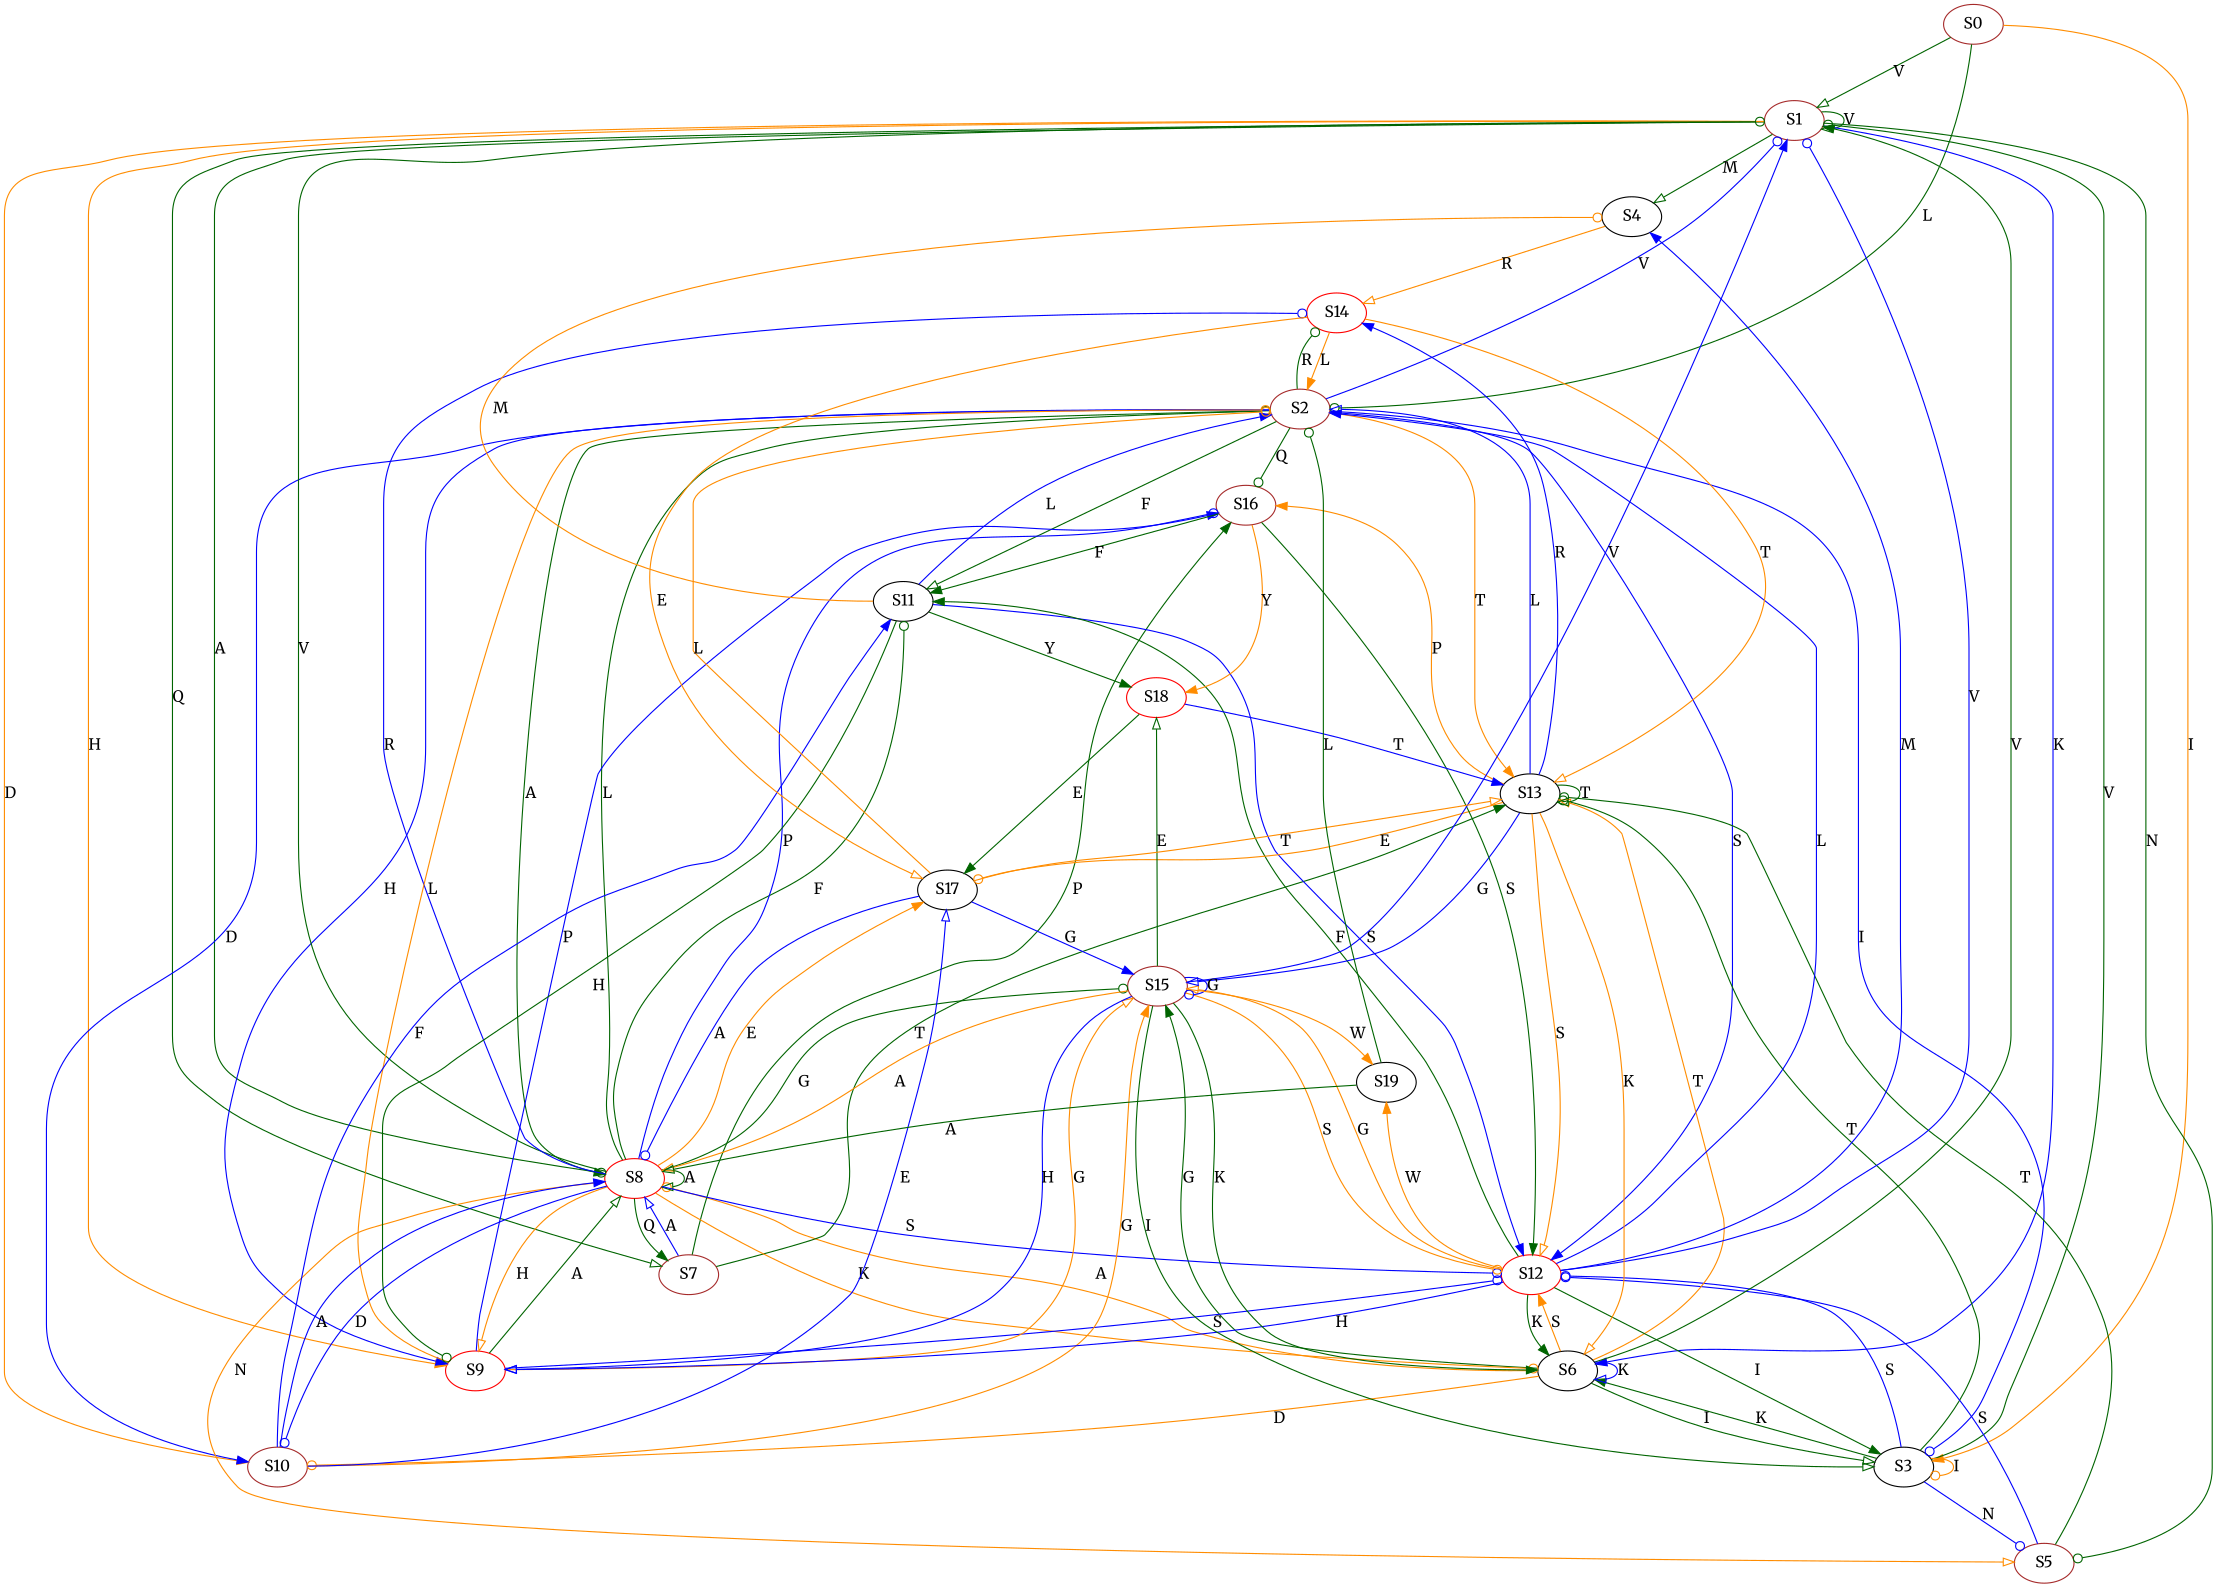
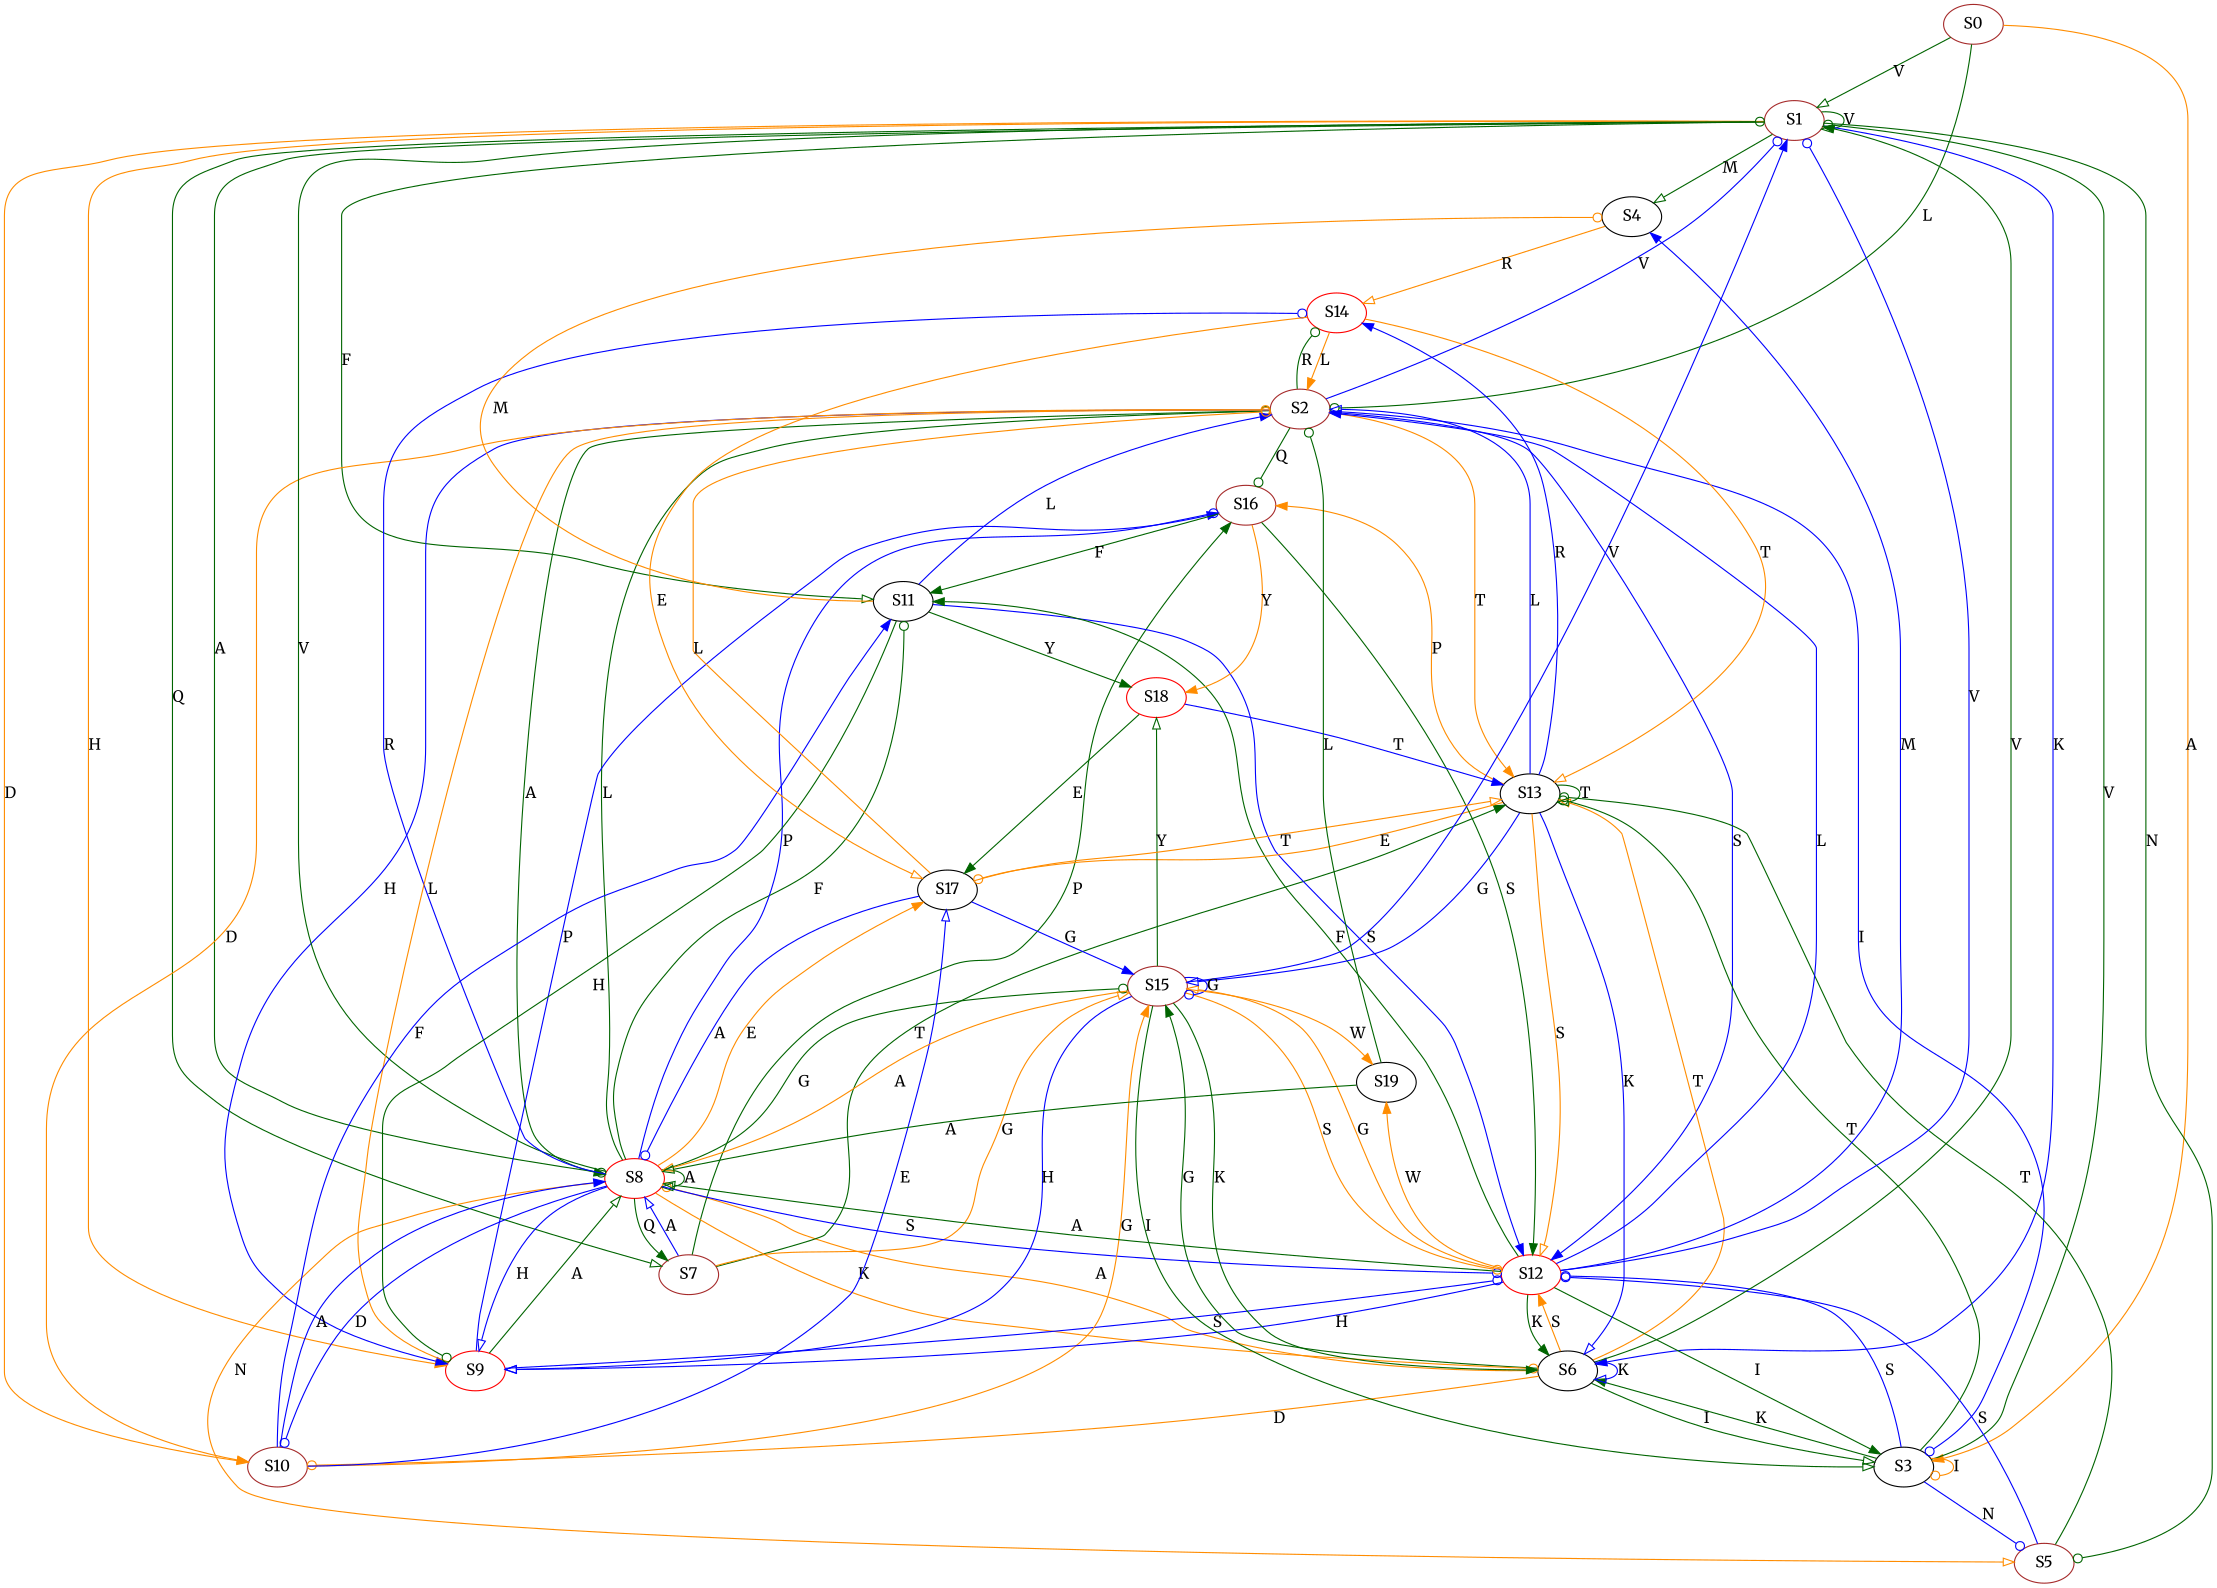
  strict digraph {
    fontname=Merriweather
    node [color=brown fontname=Merriweather]
    edge [arrowhead=normal color=darkgreen fontname=Merriweather]
    S0
    S1
    S2
    S3 [color=black]
    S4 [color=black]
    S5
    S6 [color=black]
    S7
    S8 [color=red]
    S9 [color=red]
    S10
    S11 [color=black]
    S12 [color=red]
    S13 [color=black]
    S14 [color=red]
    S16
    S15
    S17 [color=black]
    S18 [color=red]
    S19 [color=black]
    S0 -> S1 [arrowhead=onormal label=V]
    S0 -> S2 [arrowhead=odot label=L]
-   S0 -> S3 [color=darkorange label=I]
+   S0 -> S3 [color=darkorange label=A]
    S1 -> S1 [arrowhead=onormal label=V]
    S1 -> S4 [arrowhead=onormal label=M]
    S1 -> S5 [arrowhead=odot label=N]
    S1 -> S6 [color=blue label=K]
    S1 -> S7 [arrowhead=onormal label=Q]
    S1 -> S8 [arrowhead=odot label=A]
    S1 -> S9 [color=darkorange label=H]
    S1 -> S10 [arrowhead=onormal color=darkorange label=D]
    S2 -> S1 [arrowhead=odot color=blue label=V]
    S2 -> S3 [arrowhead=odot color=blue label=I]
    S2 -> S8 [label=A]
    S2 -> S9 [color=blue label=H]
-   S2 -> S10 [color=blue label=D]
-   S2 -> S11 [arrowhead=onormal label=F]
+   S2 -> S10 [color=darkorange label=D]
+   S1 -> S11 [arrowhead=onormal label=F]
    S2 -> S12 [color=blue label=S]
    S2 -> S13 [color=darkorange label=T]
    S2 -> S14 [arrowhead=odot label=R]
    S2 -> S16 [arrowhead=odot label=Q]
    S3 -> S1 [arrowhead=odot label=V]
    S3 -> S3 [arrowhead=odot color=darkorange label=I]
    S3 -> S5 [arrowhead=odot color=blue label=N]
    S3 -> S6 [label=K]
    S3 -> S12 [arrowhead=odot color=blue label=S]
    S3 -> S13 [arrowhead=odot label=T]
    S4 -> S14 [arrowhead=onormal color=darkorange label=R]
    S5 -> S12 [arrowhead=odot color=blue label=S]
    S5 -> S13 [arrowhead=odot label=T]
    S6 -> S1 [label=V]
    S6 -> S3 [arrowhead=onormal label=I]
    S6 -> S6 [arrowhead=onormal color=blue label=K]
    S6 -> S8 [arrowhead=odot color=darkorange label=A]
    S6 -> S10 [arrowhead=odot color=darkorange label=D]
    S6 -> S12 [color=darkorange label=S]
    S6 -> S13 [arrowhead=onormal color=darkorange label=T]
    S6 -> S15 [label=G]
    S7 -> S8 [arrowhead=onormal color=blue label=A]
    S7 -> S13 [label=T]
    S7 -> S16 [label=P]
    S8 -> S1 [arrowhead=odot label=V]
    S8 -> S2 [arrowhead=odot label=L]
    S8 -> S5 [arrowhead=onormal color=darkorange label=N]
    S8 -> S6 [arrowhead=odot color=darkorange label=K]
    S8 -> S7 [label=Q]
    S8 -> S8 [arrowhead=onormal label=A]
-   S8 -> S9 [arrowhead=onormal color=darkorange label=H]
+   S8 -> S9 [arrowhead=onormal color=blue label=H]
    S8 -> S10 [arrowhead=odot color=blue label=D]
    S8 -> S11 [arrowhead=odot label=F]
    S8 -> S12 [arrowhead=odot color=blue label=S]
    S8 -> S14 [arrowhead=odot color=blue label=R]
    S8 -> S16 [arrowhead=odot color=blue label=P]
    S8 -> S15 [arrowhead=odot label=G]
    S8 -> S17 [color=darkorange label=E]
    S9 -> S2 [arrowhead=odot color=darkorange label=L]
    S9 -> S8 [arrowhead=onormal label=A]
    S9 -> S12 [arrowhead=odot color=blue label=S]
    S9 -> S16 [color=blue label=P]
-   S9 -> S15 [arrowhead=onormal color=darkorange label=G]
+   S7 -> S15 [arrowhead=onormal color=darkorange label=G]
    S10 -> S8 [color=blue label=A]
    S10 -> S11 [color=blue label=F]
    S10 -> S15 [color=darkorange label=G]
    S10 -> S17 [arrowhead=onormal color=blue label=E]
    S11 -> S2 [color=blue label=L]
    S11 -> S4 [arrowhead=odot color=darkorange label=M]
    S11 -> S9 [arrowhead=odot label=H]
    S11 -> S12 [color=blue label=S]
    S11 -> S18 [label=Y]
    S12 -> S1 [arrowhead=odot color=blue label=V]
    S12 -> S2 [color=blue label=L]
    S12 -> S3 [label=I]
    S12 -> S4 [color=blue label=M]
    S12 -> S6 [label=K]
+   S12 -> S8 [arrowhead=onormal label=A]
    S12 -> S9 [arrowhead=onormal color=blue label=H]
    S12 -> S11 [label=F]
    S12 -> S15 [arrowhead=onormal color=darkorange label=G]
    S12 -> S19 [color=darkorange label=W]
    S13 -> S2 [arrowhead=onormal color=blue label=L]
-   S13 -> S6 [arrowhead=onormal color=darkorange label=K]
+   S13 -> S6 [arrowhead=onormal color=blue label=K]
    S13 -> S12 [arrowhead=onormal color=darkorange label=S]
    S13 -> S13 [arrowhead=onormal label=T]
    S13 -> S14 [color=blue label=R]
    S13 -> S16 [color=darkorange label=P]
    S13 -> S15 [arrowhead=onormal color=blue label=G]
    S13 -> S17 [arrowhead=odot color=darkorange label=E]
    S14 -> S2 [color=darkorange label=L]
    S14 -> S13 [arrowhead=onormal color=darkorange label=T]
    S14 -> S17 [arrowhead=onormal color=darkorange label=E]
    S16 -> S11 [label=F]
    S16 -> S12 [label=S]
    S16 -> S18 [color=darkorange label=Y]
    S15 -> S1 [color=blue label=V]
    S15 -> S3 [arrowhead=onormal label=I]
    S15 -> S6 [label=K]
    S15 -> S8 [arrowhead=onormal color=darkorange label=A]
    S15 -> S9 [arrowhead=onormal color=blue label=H]
    S15 -> S12 [arrowhead=odot color=darkorange label=S]
    S15 -> S15 [arrowhead=odot color=blue label=G]
-   S15 -> S18 [arrowhead=onormal label=E]
+   S15 -> S18 [arrowhead=onormal label=Y]
    S15 -> S19 [color=darkorange label=W]
    S17 -> S2 [arrowhead=odot color=darkorange label=L]
    S17 -> S8 [arrowhead=odot color=blue label=A]
    S17 -> S13 [arrowhead=onormal color=darkorange label=T]
    S17 -> S15 [color=blue label=G]
    S18 -> S13 [color=blue label=T]
    S18 -> S17 [label=E]
    S19 -> S2 [arrowhead=odot label=L]
    S19 -> S8 [arrowhead=onormal label=A]
  }
